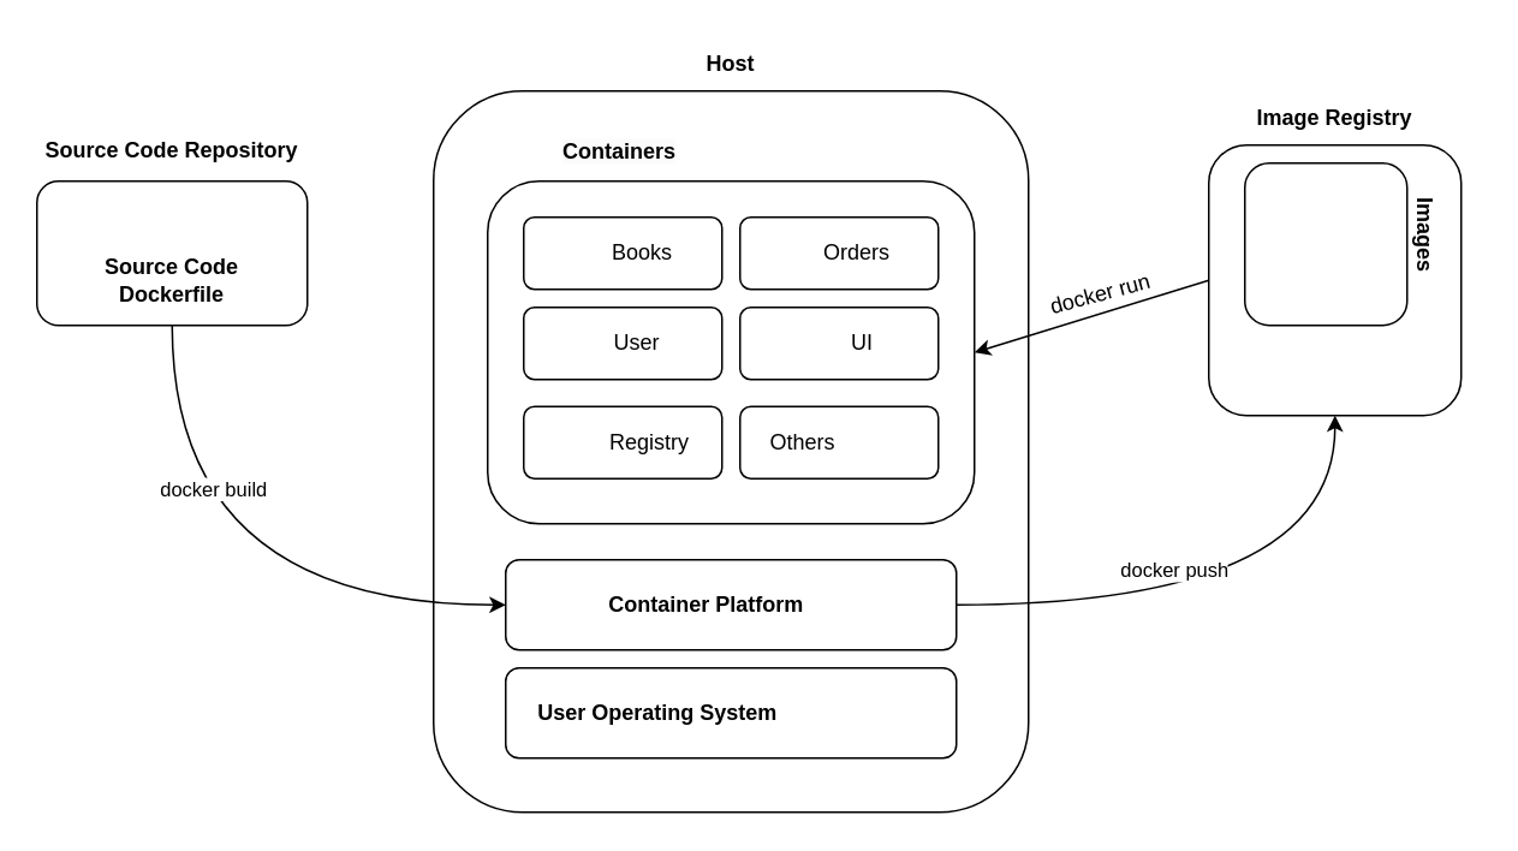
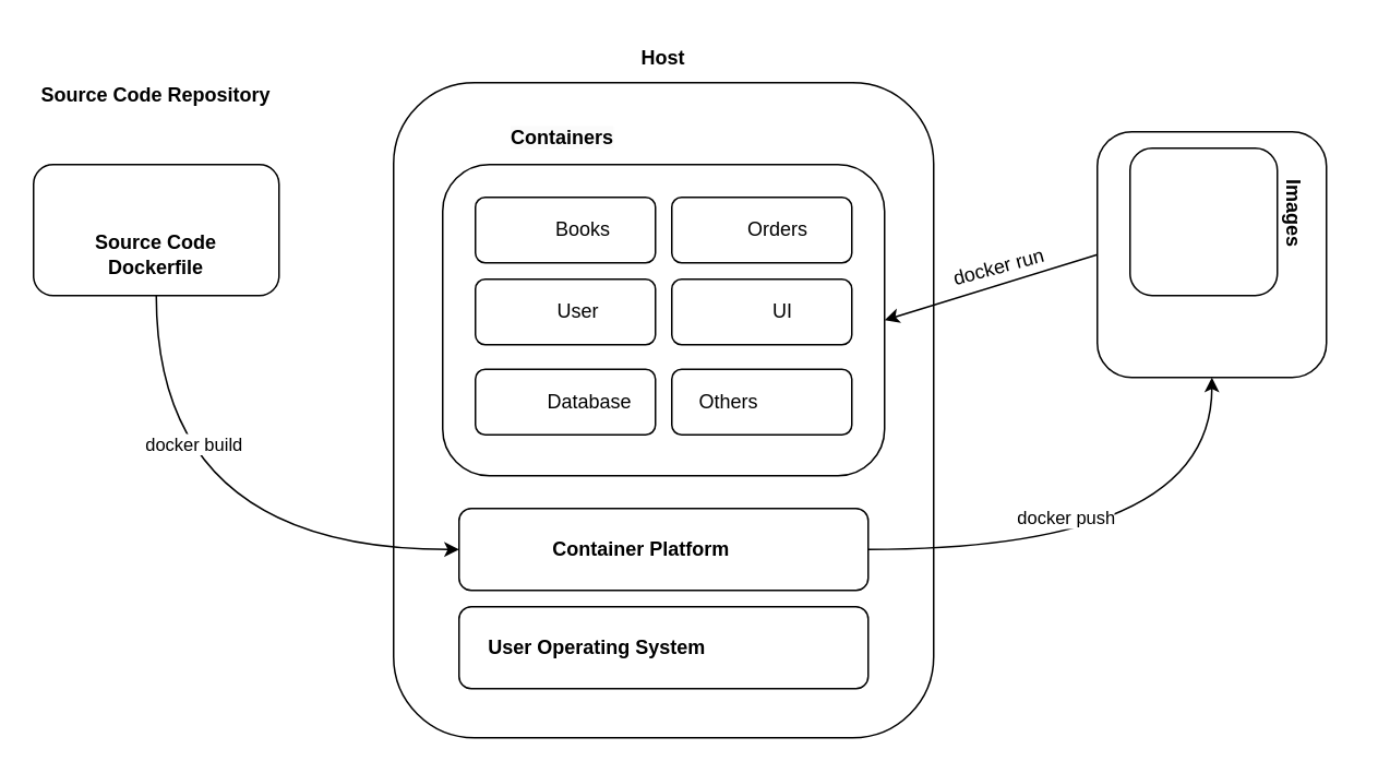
  <mxCell id="0" />
  <mxCell id="1" parent="0" />
  <mxCell id="2" value="" style="rounded=1;whiteSpace=wrap;html=1;" parent="1" vertex="1"><mxGeometry x="735" y="145" width="55" height="35" as="geometry" /></mxCell>
  <mxCell id="3" value="" style="rounded=1;whiteSpace=wrap;html=1;" parent="1" vertex="1"><mxGeometry x="720" y="130" width="70" height="35" as="geometry" /></mxCell>
  <mxCell id="4" value="" style="rounded=1;whiteSpace=wrap;html=1;" parent="1" vertex="1"><mxGeometry x="670" y="80" width="140" height="150" as="geometry" /></mxCell>
  <mxCell id="5" value="" style="rounded=1;whiteSpace=wrap;html=1;" parent="1" vertex="1"><mxGeometry x="20" y="100" width="150" height="80" as="geometry" /></mxCell>
  <mxCell id="6" value="" style="rounded=1;whiteSpace=wrap;html=1;" parent="1" vertex="1"><mxGeometry x="240" y="50" width="330" height="400" as="geometry" /></mxCell>
  <mxCell id="7" value="" style="rounded=1;whiteSpace=wrap;html=1;" parent="1" vertex="1"><mxGeometry x="270" y="100" width="270" height="190" as="geometry" /></mxCell>
  <mxCell id="8" value="" style="rounded=1;whiteSpace=wrap;html=1;" parent="1" vertex="1"><mxGeometry x="280" y="310" width="250" height="50" as="geometry" /></mxCell>
  <mxCell id="9" value="&lt;b&gt;Container Platform&lt;/b&gt;" style="text;html=1;strokeColor=none;fillColor=none;align=center;verticalAlign=middle;whiteSpace=wrap;rounded=0;" parent="1" vertex="1"><mxGeometry x="310" y="320" width="162.5" height="30" as="geometry" /></mxCell>
- <mxCell id="10" value="&lt;b&gt;Image Registry&lt;/b&gt;" style="text;html=1;strokeColor=none;fillColor=none;align=center;verticalAlign=middle;whiteSpace=wrap;rounded=0;" parent="1" vertex="1"><mxGeometry x="690" y="50" width="100" height="30" as="geometry" /></mxCell>
  <mxCell id="11" value="" style="rounded=1;whiteSpace=wrap;html=1;" parent="1" vertex="1"><mxGeometry x="290" y="120" width="110" height="40" as="geometry" /></mxCell>
  <mxCell id="12" value="" style="rounded=1;whiteSpace=wrap;html=1;" parent="1" vertex="1"><mxGeometry x="410" y="120" width="110" height="40" as="geometry" /></mxCell>
  <mxCell id="13" value="" style="rounded=1;whiteSpace=wrap;html=1;" parent="1" vertex="1"><mxGeometry x="290" y="170" width="110" height="40" as="geometry" /></mxCell>
  <mxCell id="14" value="" style="rounded=1;whiteSpace=wrap;html=1;" parent="1" vertex="1"><mxGeometry x="410" y="170" width="110" height="40" as="geometry" /></mxCell>
  <mxCell id="15" value="&lt;span style=&quot;color: rgb(0, 0, 0); font-family: Helvetica; font-size: 12px; font-style: normal; font-variant-ligatures: normal; font-variant-caps: normal; letter-spacing: normal; orphans: 2; text-align: center; text-indent: 0px; text-transform: none; widows: 2; word-spacing: 0px; -webkit-text-stroke-width: 0px; background-color: rgb(251, 251, 251); text-decoration-thickness: initial; text-decoration-style: initial; text-decoration-color: initial; float: none; display: inline !important;&quot;&gt;&lt;b&gt;Containers&lt;/b&gt;&lt;/span&gt;" style="text;whiteSpace=wrap;html=1;" parent="1" vertex="1"><mxGeometry x="310" y="70" width="130" height="40" as="geometry" /></mxCell>
  <mxCell id="16" value="" style="shape=image;verticalLabelPosition=bottom;labelBackgroundColor=default;verticalAlign=top;aspect=fixed;imageAspect=0;image=https://upload.wikimedia.org/wikipedia/commons/thumb/c/c3/Python-logo-notext.svg/1869px-Python-logo-notext.svg.png;" parent="1" vertex="1"><mxGeometry x="425" y="127.5" width="22.84" height="25" as="geometry" /></mxCell>
  <mxCell id="17" value="" style="shape=image;verticalLabelPosition=bottom;labelBackgroundColor=default;verticalAlign=top;aspect=fixed;imageAspect=0;image=https://cdn.springpeople.com/media/java.png;" parent="1" vertex="1"><mxGeometry x="300" y="125" width="22.21" height="30" as="geometry" /></mxCell>
  <mxCell id="18" value="" style="shape=image;verticalLabelPosition=bottom;labelBackgroundColor=default;verticalAlign=top;aspect=fixed;imageAspect=0;image=https://cdn.springpeople.com/media/java.png;" parent="1" vertex="1"><mxGeometry x="300.63" y="175" width="22.21" height="30" as="geometry" /></mxCell>
  <mxCell id="19" value="" style="rounded=1;whiteSpace=wrap;html=1;" parent="1" vertex="1"><mxGeometry x="290" y="225" width="110" height="40" as="geometry" /></mxCell>
  <mxCell id="20" value="" style="shape=image;verticalLabelPosition=bottom;labelBackgroundColor=default;verticalAlign=top;aspect=fixed;imageAspect=0;image=https://www.freepnglogos.com/uploads/javascript-png/javascript-logo-transparent-logo-javascript-images-3.png;clipPath=inset(0% 22.67% 0.3% 20%);" parent="1" vertex="1"><mxGeometry x="419.69" y="175" width="30.62" height="30" as="geometry" /></mxCell>
  <mxCell id="21" value="" style="shape=image;verticalLabelPosition=bottom;labelBackgroundColor=default;verticalAlign=top;aspect=fixed;imageAspect=0;image=https://www.freepnglogos.com/uploads/logo-mysql-png/logo-mysql-mysql-logo-png-images-are-download-crazypng-21.png;" parent="1" vertex="1"><mxGeometry x="300" y="230" width="30" height="30" as="geometry" /></mxCell>
  <mxCell id="22" value="Orders" style="text;html=1;strokeColor=none;fillColor=none;align=center;verticalAlign=middle;whiteSpace=wrap;rounded=0;" parent="1" vertex="1"><mxGeometry x="445" y="125" width="60" height="30" as="geometry" /></mxCell>
  <mxCell id="23" value="Books" style="text;html=1;strokeColor=none;fillColor=none;align=center;verticalAlign=middle;whiteSpace=wrap;rounded=0;" parent="1" vertex="1"><mxGeometry x="326.42" y="125" width="60" height="30" as="geometry" /></mxCell>
  <mxCell id="24" value="User" style="text;html=1;strokeColor=none;fillColor=none;align=center;verticalAlign=middle;whiteSpace=wrap;rounded=0;" parent="1" vertex="1"><mxGeometry x="322.84" y="175" width="60" height="30" as="geometry" /></mxCell>
  <mxCell id="25" value="UI" style="text;html=1;strokeColor=none;fillColor=none;align=center;verticalAlign=middle;whiteSpace=wrap;rounded=0;" parent="1" vertex="1"><mxGeometry x="447.84" y="175" width="60" height="30" as="geometry" /></mxCell>
- <mxCell id="26" value="Registry" style="text;html=1;strokeColor=none;fillColor=none;align=center;verticalAlign=middle;whiteSpace=wrap;rounded=0;" parent="1" vertex="1"><mxGeometry x="330" y="230" width="60" height="30" as="geometry" /></mxCell>
+ <mxCell id="26" value="Database" style="text;html=1;strokeColor=none;fillColor=none;align=center;verticalAlign=middle;whiteSpace=wrap;rounded=0;" parent="1" vertex="1"><mxGeometry x="330" y="230" width="60" height="30" as="geometry" /></mxCell>
  <mxCell id="27" value="" style="shape=image;verticalLabelPosition=bottom;labelBackgroundColor=default;verticalAlign=top;aspect=fixed;imageAspect=0;image=https://www.docker.com/wp-content/uploads/2022/03/Moby-logo.png;" parent="1" vertex="1"><mxGeometry x="454.09" y="320" width="41.82" height="30" as="geometry" /></mxCell>
  <mxCell id="28" value="" style="rounded=1;whiteSpace=wrap;html=1;" parent="1" vertex="1"><mxGeometry x="410" y="225" width="110" height="40" as="geometry" /></mxCell>
  <mxCell id="29" value="Others" style="text;html=1;strokeColor=none;fillColor=none;align=center;verticalAlign=middle;whiteSpace=wrap;rounded=0;" parent="1" vertex="1"><mxGeometry x="415" y="230" width="60" height="30" as="geometry" /></mxCell>
  <mxCell id="30" value="" style="rounded=1;whiteSpace=wrap;html=1;" parent="1" vertex="1"><mxGeometry x="280" y="370" width="250" height="50" as="geometry" /></mxCell>
  <mxCell id="31" value="" style="shape=image;verticalLabelPosition=bottom;labelBackgroundColor=default;verticalAlign=top;aspect=fixed;imageAspect=0;image=https://cdn.freebiesupply.com/logos/large/2x/ubuntu-4-logo-png-transparent.png;" parent="1" vertex="1"><mxGeometry x="477.84" y="380" width="30" height="30" as="geometry" /></mxCell>
  <mxCell id="32" value="" style="shape=image;verticalLabelPosition=bottom;labelBackgroundColor=default;verticalAlign=top;aspect=fixed;imageAspect=0;image=https://www.freepnglogos.com/uploads/windows-logo-png/windows-logo-logok-0.png;clipPath=inset(20.91% 30.33% 21.82% 28.67%);" parent="1" vertex="1"><mxGeometry x="445" y="380" width="29.28" height="30" as="geometry" /></mxCell>
  <mxCell id="33" value="&lt;b&gt;User Operating System&lt;/b&gt;" style="text;html=1;strokeColor=none;fillColor=none;align=center;verticalAlign=middle;whiteSpace=wrap;rounded=0;" parent="1" vertex="1"><mxGeometry x="282.5" y="380" width="162.5" height="30" as="geometry" /></mxCell>
  <mxCell id="34" value="" style="shape=image;verticalLabelPosition=bottom;labelBackgroundColor=default;verticalAlign=top;aspect=fixed;imageAspect=0;image=https://upload.wikimedia.org/wikipedia/commons/thumb/e/e0/Git-logo.svg/1280px-Git-logo.svg.png;" parent="1" vertex="1"><mxGeometry x="71.04" y="111.25" width="47.93" height="20" as="geometry" /></mxCell>
  <mxCell id="35" value="&lt;b&gt;Source Code Dockerfile&lt;/b&gt;" style="text;html=1;strokeColor=none;fillColor=none;align=center;verticalAlign=middle;whiteSpace=wrap;rounded=0;" parent="1" vertex="1"><mxGeometry x="40" y="140" width="110" height="30" as="geometry" /></mxCell>
  <mxCell id="36" value="" style="endArrow=classic;html=1;rounded=0;exitX=0.5;exitY=1;exitDx=0;exitDy=0;entryX=0;entryY=0.5;entryDx=0;entryDy=0;edgeStyle=orthogonalEdgeStyle;curved=1;" parent="1" source="5" target="8" edge="1"><mxGeometry width="50" height="50" relative="1" as="geometry"><mxPoint x="100" y="210" as="sourcePoint" /><mxPoint x="150" y="160" as="targetPoint" /></mxGeometry></mxCell>
  <mxCell id="37" value="docker build" style="edgeLabel;html=1;align=center;verticalAlign=middle;resizable=0;points=[];" parent="36" vertex="1" connectable="0"><mxGeometry x="-0.472" y="22" relative="1" as="geometry"><mxPoint as="offset" /></mxGeometry></mxCell>
  <mxCell id="38" value="" style="endArrow=classic;html=1;rounded=0;exitX=1;exitY=0.5;exitDx=0;exitDy=0;entryX=0.5;entryY=1;entryDx=0;entryDy=0;edgeStyle=orthogonalEdgeStyle;curved=1;" parent="1" source="8" target="4" edge="1"><mxGeometry width="50" height="50" relative="1" as="geometry"><mxPoint x="610" y="350" as="sourcePoint" /><mxPoint x="660" y="300" as="targetPoint" /></mxGeometry></mxCell>
  <mxCell id="39" value="docker push" style="edgeLabel;html=1;align=center;verticalAlign=middle;resizable=0;points=[];" parent="38" vertex="1" connectable="0"><mxGeometry x="-0.236" y="20" relative="1" as="geometry"><mxPoint as="offset" /></mxGeometry></mxCell>
  <mxCell id="40" value="" style="endArrow=classic;html=1;rounded=0;exitX=0;exitY=0.5;exitDx=0;exitDy=0;entryX=1;entryY=0.5;entryDx=0;entryDy=0;" parent="1" source="4" target="7" edge="1"><mxGeometry width="50" height="50" relative="1" as="geometry"><mxPoint x="670" y="130" as="sourcePoint" /><mxPoint x="720" y="80" as="targetPoint" /></mxGeometry></mxCell>
  <mxCell id="41" value="docker run" style="text;html=1;strokeColor=none;fillColor=none;align=center;verticalAlign=middle;whiteSpace=wrap;rounded=0;rotation=-15;" parent="1" vertex="1"><mxGeometry x="580" y="147.5" width="60" height="30" as="geometry" /></mxCell>
  <mxCell id="42" value="&lt;b&gt;Host&lt;/b&gt;" style="text;html=1;strokeColor=none;fillColor=none;align=center;verticalAlign=middle;whiteSpace=wrap;rounded=0;" parent="1" vertex="1"><mxGeometry x="355" y="20" width="100" height="30" as="geometry" /></mxCell>
  <mxCell id="43" value="" style="shape=image;verticalLabelPosition=bottom;labelBackgroundColor=default;verticalAlign=top;aspect=fixed;imageAspect=0;image=https://www.unixtutorial.org/images/software/docker-hub.png;rotation=0;" parent="1" vertex="1"><mxGeometry x="695" y="186.46" width="95" height="39.83" as="geometry" /></mxCell>
- <mxCell id="44" value="&lt;b&gt;Source Code Repository&lt;/b&gt;" style="text;html=1;strokeColor=none;fillColor=none;align=center;verticalAlign=middle;whiteSpace=wrap;rounded=0;" parent="1" vertex="1"><mxGeometry x="20" y="67.5" width="150" height="30" as="geometry" /></mxCell>
+ <mxCell id="44" value="&lt;b&gt;Source Code Repository&lt;/b&gt;" style="text;html=1;strokeColor=none;fillColor=none;align=center;verticalAlign=middle;whiteSpace=wrap;rounded=0;" parent="1" vertex="1"><mxGeometry x="20" y="42.5" width="150" height="30" as="geometry" /></mxCell>
  <mxCell id="45" value="" style="rounded=1;whiteSpace=wrap;html=1;" parent="1" vertex="1"><mxGeometry x="690" y="90" width="90" height="90" as="geometry" /></mxCell>
  <mxCell id="46" value="" style="shape=image;verticalLabelPosition=bottom;labelBackgroundColor=default;verticalAlign=top;aspect=fixed;imageAspect=0;image=https://www.freepnglogos.com/uploads/javascript-png/javascript-logo-transparent-logo-javascript-images-3.png;clipPath=inset(0% 22.67% 0.3% 20%);" parent="1" vertex="1"><mxGeometry x="700" y="97.5" width="30.62" height="30" as="geometry" /></mxCell>
  <mxCell id="47" value="" style="shape=image;verticalLabelPosition=bottom;labelBackgroundColor=default;verticalAlign=top;aspect=fixed;imageAspect=0;image=https://www.freepnglogos.com/uploads/logo-mysql-png/logo-mysql-mysql-logo-png-images-are-download-crazypng-21.png;" parent="1" vertex="1"><mxGeometry x="745.62" y="101.25" width="30" height="30" as="geometry" /></mxCell>
  <mxCell id="48" value="" style="shape=image;verticalLabelPosition=bottom;labelBackgroundColor=default;verticalAlign=top;aspect=fixed;imageAspect=0;image=https://cdn.springpeople.com/media/java.png;" parent="1" vertex="1"><mxGeometry x="704.21" y="135" width="22.21" height="30" as="geometry" /></mxCell>
  <mxCell id="49" value="" style="shape=image;verticalLabelPosition=bottom;labelBackgroundColor=default;verticalAlign=top;aspect=fixed;imageAspect=0;image=https://upload.wikimedia.org/wikipedia/commons/thumb/c/c3/Python-logo-notext.svg/1869px-Python-logo-notext.svg.png;" parent="1" vertex="1"><mxGeometry x="745.62" y="142.5" width="25.12" height="27.5" as="geometry" /></mxCell>
  <mxCell id="50" value="&lt;b&gt;Images&lt;/b&gt;" style="text;html=1;strokeColor=none;fillColor=none;align=center;verticalAlign=middle;whiteSpace=wrap;rounded=0;rotation=90;" parent="1" vertex="1"><mxGeometry x="760" y="115" width="60" height="30" as="geometry" /></mxCell>
